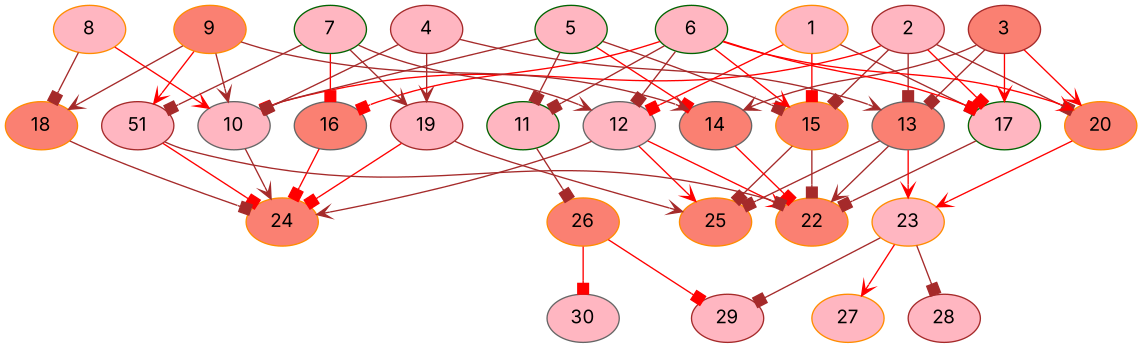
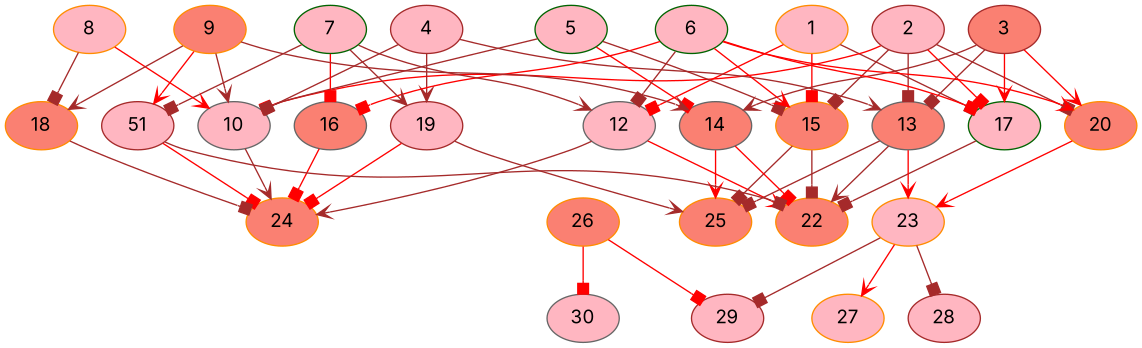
  digraph {
    fontname=Inter
    node [alpha=0.09 color=darkorange fillcolor=lightpink fontname=Inter style=filled]
    edge [arrowhead=box color=brown fontname=Inter]
    1 [alpha=0.18 expect_size=47036416]
    12 [alpha=0.12 color=gray40 expect_size=24081408]
    15 [alpha=0.01 expect_size=45179904 fillcolor=salmon]
    17 [alpha=0.07 color=darkgreen expect_size=19788800]
    24 [alpha=0.17 expect_size=6095872 fillcolor=salmon]
    22 [expect_size=35060736 fillcolor=salmon]
    25 [alpha=0.10 expect_size=31217664 fillcolor=salmon]
    2 [alpha=0.10 color=brown expect_size=46249984]
    10 [alpha=0.08 color=gray40 expect_size=39617536]
    13 [alpha=0.15 color=gray40 expect_size=48253952 fillcolor=salmon]
    20 [alpha=0.05 expect_size=50384896 fillcolor=salmon]
    23 [alpha=0.17 expect_size=17292288]
    29 [alpha=0.01 color=brown expect_size=18804736]
    27 [alpha=0.16 expect_size=29840384]
    28 [alpha=0.16 color=brown expect_size=46184448]
    3 [alpha=0.07 color=brown expect_size=48147456 fillcolor=salmon]
    14 [alpha=0.11 color=gray40 expect_size=17357824 fillcolor=salmon]
    4 [alpha=0.12 color=brown expect_size=30177280]
    19 [color=brown expect_size=32490496]
    5 [color=darkgreen expect_size=37414912]
-   11 [alpha=0.05 color=darkgreen expect_size=29557760]
    26 [expect_size=34402304 fillcolor=salmon]
    16 [alpha=0.18 color=gray40 expect_size=19992576 fillcolor=salmon]
    30 [alpha=0.01 color=gray40 expect_size=40225792]
    6 [alpha=0.20 color=darkgreen expect_size=18331648]
    7 [alpha=0.03 color=darkgreen expect_size=26793984]
    n27 [alpha=0.18 color=brown expect_size=22162432 label=51]
    8 [alpha=0.02 expect_size=33390592]
    18 [alpha=0.08 expect_size=27785216 fillcolor=salmon]
    9 [alpha=0.08 expect_size=18304000 fillcolor=salmon]
    1 -> 12 [color=red]
    1 -> 15 [color=red]
    1 -> 17
    12 -> 24 [arrowhead=vee]
    12 -> 22 [arrowhead=vee color=red]
    15 -> 22
    15 -> 25
    17 -> 22
    2 -> 15
    2 -> 17 [color=red]
    2 -> 10 [color=red]
    2 -> 13
    2 -> 20
    10 -> 24 [arrowhead=vee]
    13 -> 22 [arrowhead=vee]
    13 -> 25
    13 -> 23 [arrowhead=vee color=red]
    20 -> 23 [arrowhead=vee color=red]
    23 -> 29
    23 -> 27 [arrowhead=vee color=red]
    23 -> 28
    3 -> 17 [arrowhead=vee color=red]
    3 -> 13
    3 -> 20 [arrowhead=vee color=red]
    3 -> 14 [arrowhead=vee]
    14 -> 22 [color=red]
-   12 -> 25 [arrowhead=vee color=red]
+   14 -> 25 [arrowhead=vee color=red]
    4 -> 10
    4 -> 13 [arrowhead=vee]
    4 -> 19 [arrowhead=vee]
    19 -> 24 [color=red]
    19 -> 25 [arrowhead=vee]
    5 -> 15
    5 -> 10
    5 -> 14 [color=red]
-   5 -> 11
-   11 -> 26
    26 -> 29 [color=red]
    26 -> 30 [color=red]
    16 -> 24 [color=red]
    6 -> 12
    6 -> 15 [arrowhead=vee color=red]
    6 -> 17 [color=red]
    6 -> 20 [arrowhead=vee color=red]
-   6 -> 11
    6 -> 16 [color=red]
    7 -> 12 [arrowhead=vee]
    7 -> 19 [arrowhead=vee]
    7 -> 16 [color=red]
    7 -> n27
    n27 -> 24 [color=red]
    n27 -> 22
    8 -> 10 [arrowhead=vee color=red]
    8 -> 18
    18 -> 24
    9 -> 10 [arrowhead=vee]
    9 -> 14 [arrowhead=vee]
    9 -> n27 [arrowhead=vee color=red]
    9 -> 18 [arrowhead=vee]
  }
